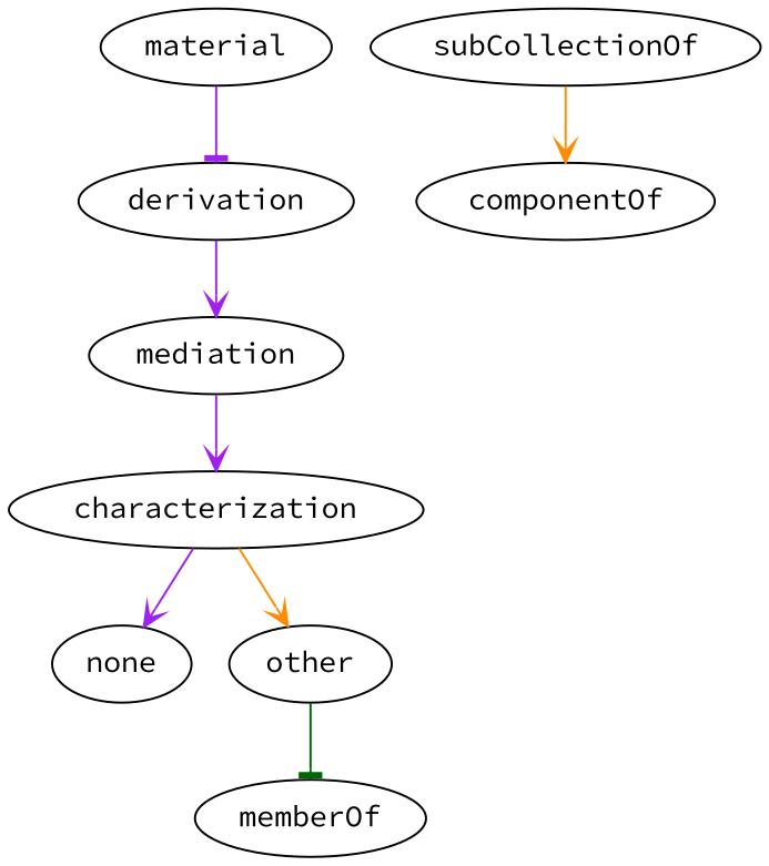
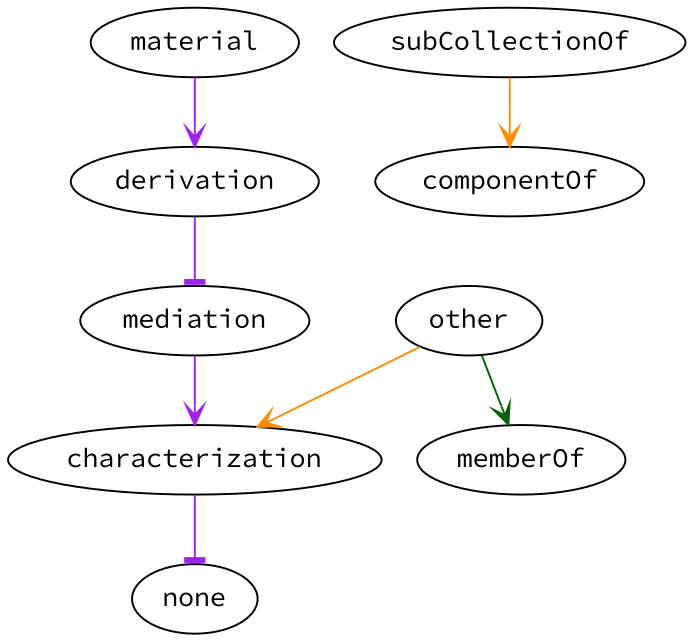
  strict digraph {
    fontname="Source Code Pro"
    node [fontname="Source Code Pro"]
    edge [arrowhead=vee color=purple fontname="Source Code Pro"]
    material
    derivation
    mediation
    characterization
    none
    other
    memberOf
    subCollectionOf
    componentOf
-   material -> derivation [arrowhead=tee]
-   derivation -> mediation
+   material -> derivation
+   derivation -> mediation [arrowhead=tee]
    mediation -> characterization
-   characterization -> none
-   characterization -> other [color=darkorange]
-   other -> memberOf [arrowhead=tee color=darkgreen]
+   characterization -> none [arrowhead=tee]
+   other -> characterization [color=darkorange]
+   other -> memberOf [color=darkgreen]
    subCollectionOf -> componentOf [color=darkorange]
  }
